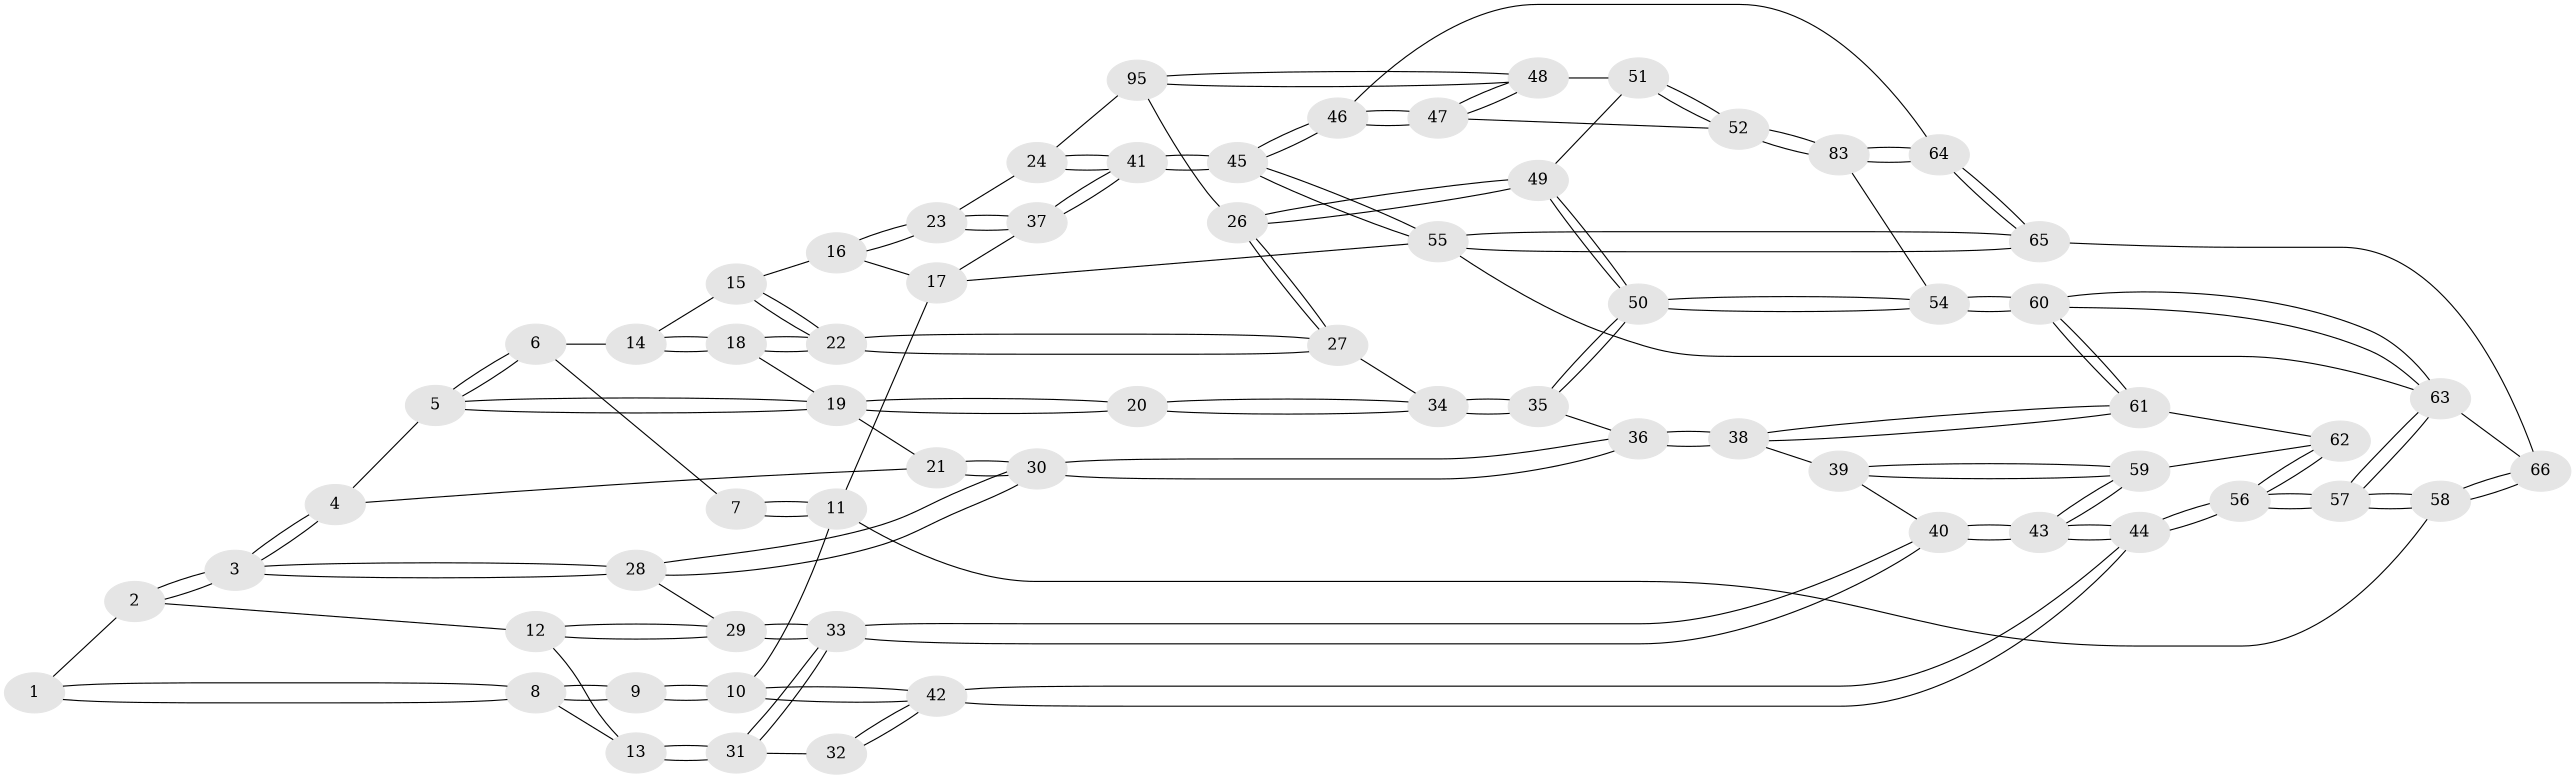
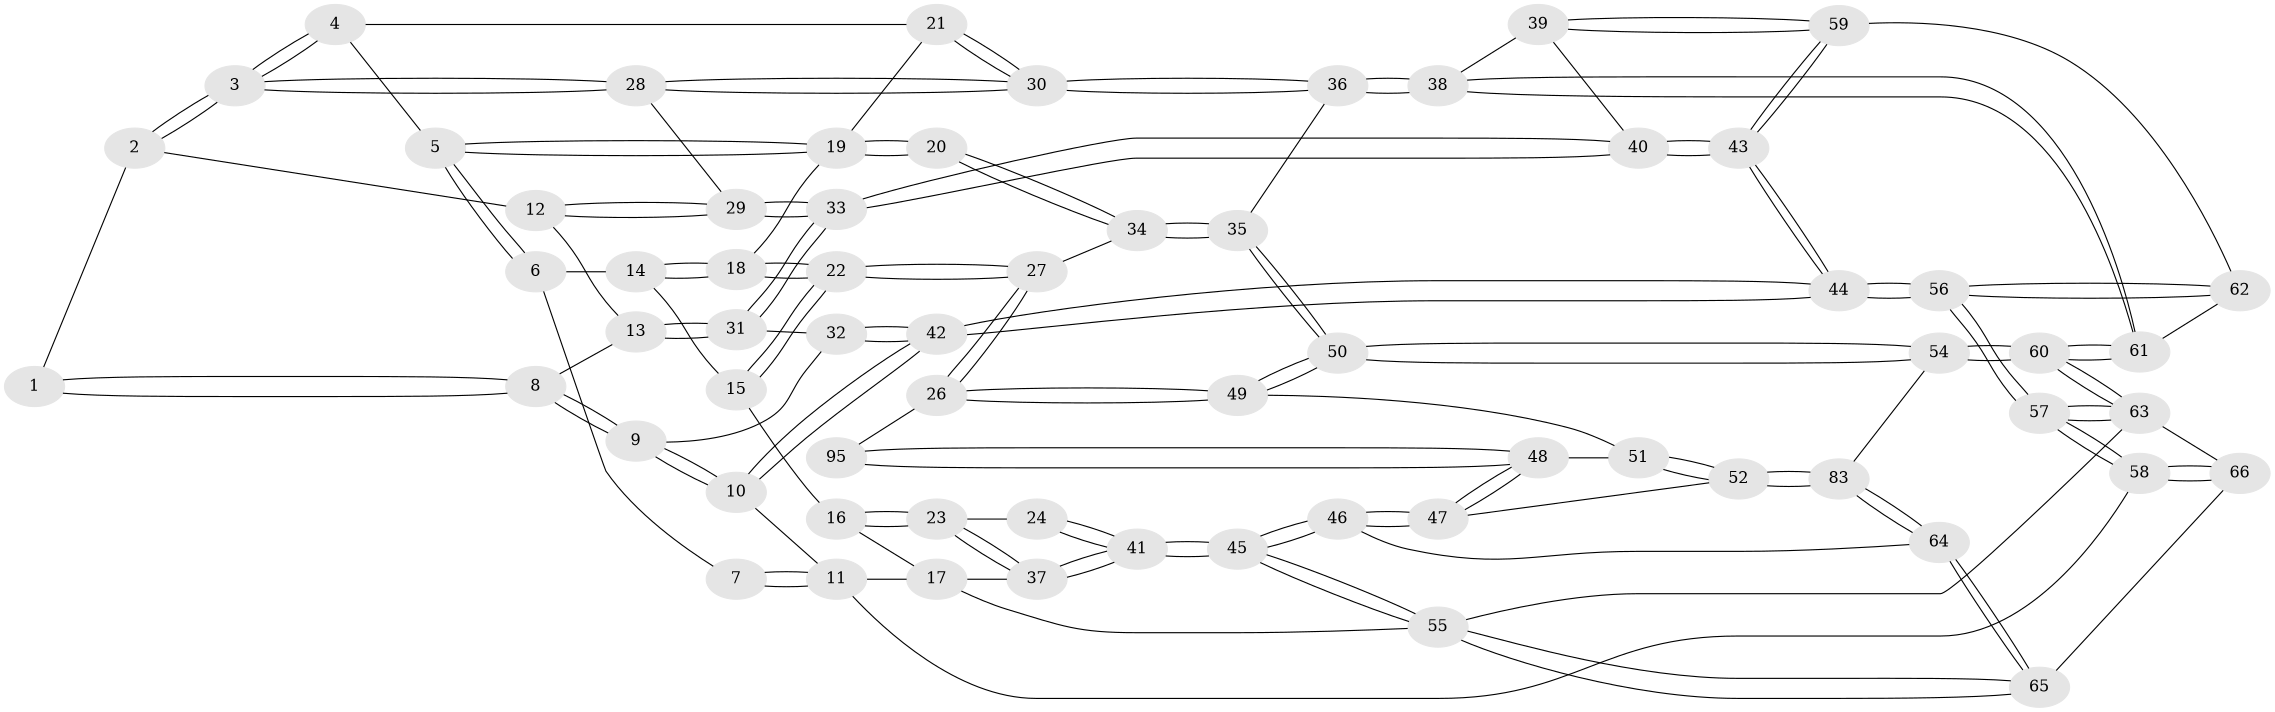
  graph {
    fontname="DejaVu Serif"
    rankdir=LR
    node [color=gray90 fontname="DejaVu Serif" style=filled]
    edge [fontname="DejaVu Serif"]
    1
    2
    8
    3
    12
    9
    13
    4
    28
    29
    5
    21
    30
    6
    19
    7
    14
    20
    11
    15
    18
    17
    58
    10
    32
    31
    42
    44
    37
    55
    66
    33
    16
    22
    23
    27
    24
    41
    65
    63
    34
    35
    36
    n44 [label=95]
    26
    48
    45
    49
    51
    50
    40
    38
    43
    54
    39
    61
    59
    62
    46
    56
    57
    47
    64
    52
    n65 [label=83]
    60
    1 -- 2
    1 -- 8
    1 -- 8
    2 -- 3
    2 -- 3
    2 -- 12
    8 -- 9
    8 -- 9
    8 -- 13
    3 -- 4
    3 -- 4
    3 -- 28
    3 -- 28
    12 -- 13
    12 -- 29
    12 -- 29
    9 -- 10
    9 -- 10
+   9 -- 32
    13 -- 31
    13 -- 31
    4 -- 5
    4 -- 21
    28 -- 29
    28 -- 30
    28 -- 30
    29 -- 33
    29 -- 33
    5 -- 6
    5 -- 6
    5 -- 19
    5 -- 19
    21 -- 30
    21 -- 30
    30 -- 36
    30 -- 36
    6 -- 7
    6 -- 14
    19 -- 21
    19 -- 20
    19 -- 20
    7 -- 11
    7 -- 11
    14 -- 15
    14 -- 18
    14 -- 18
    20 -- 34
    20 -- 34
    11 -- 17
    11 -- 58
    15 -- 16
    15 -- 22
    15 -- 22
    18 -- 19
    18 -- 22
    18 -- 22
    17 -- 37
    17 -- 55
    58 -- 66
    58 -- 66
    10 -- 11
    10 -- 42
    10 -- 42
    32 -- 42
    32 -- 42
    31 -- 32
    31 -- 33
    31 -- 33
    42 -- 44
    42 -- 44
    44 -- 56
    44 -- 56
    37 -- 41
    37 -- 41
    55 -- 65
    55 -- 65
    55 -- 63
    33 -- 40
    33 -- 40
    16 -- 17
    16 -- 23
    16 -- 23
    22 -- 27
    22 -- 27
    23 -- 37
    23 -- 37
    23 -- 24
    27 -- 34
    24 -- 41
    24 -- 41
-   24 -- n44
    41 -- 45
    41 -- 45
    65 -- 66
    63 -- 66
    34 -- 35
    34 -- 35
    35 -- 36
    35 -- 50
    35 -- 50
    36 -- 38
    36 -- 38
    n44 -- 26
    n44 -- 48
    n44 -- 48
    26 -- 27
    26 -- 27
    26 -- 49
    26 -- 49
    48 -- 51
    45 -- 55
    45 -- 55
    45 -- 46
    45 -- 46
    49 -- 51
    49 -- 50
    49 -- 50
    51 -- 52
    51 -- 52
    50 -- 54
    50 -- 54
    40 -- 43
    40 -- 43
    38 -- 39
    38 -- 61
    38 -- 61
    43 -- 44
    43 -- 44
    43 -- 59
    43 -- 59
    54 -- 60
    54 -- 60
    39 -- 40
    39 -- 59
    39 -- 59
    61 -- 62
    59 -- 62
    46 -- 47
    46 -- 47
    46 -- 64
    56 -- 62
    56 -- 62
    56 -- 57
    56 -- 57
    57 -- 58
    57 -- 58
    57 -- 63
    57 -- 63
    47 -- 48
    47 -- 48
    47 -- 52
    64 -- 65
    64 -- 65
    52 -- n65
    52 -- n65
    n65 -- 54
    n65 -- 64
    n65 -- 64
    60 -- 63
    60 -- 63
    60 -- 61
    60 -- 61
  }
